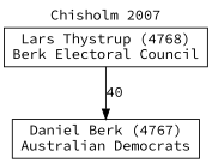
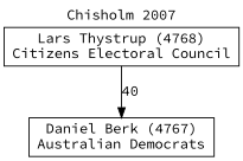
  digraph {
    label="Chisholm 2007"
    labelloc=t
    mclimit=10
    fontname="Source Code Pro"
    node [shape=box fontname="Source Code Pro"]
    n1 [label="Daniel Berk (4767)\nAustralian Democrats"]
-   n2 [label="Lars Thystrup (4768)\nBerk Electoral Council"]
+   n2 [label="Lars Thystrup (4768)\nCitizens Electoral Council"]
    n2 -> n1 [label=40 fontname="Source Code Pro"]
  }
